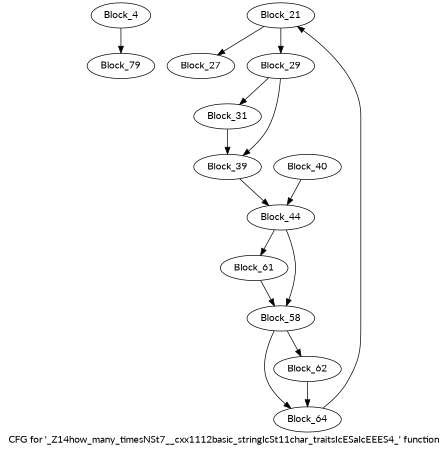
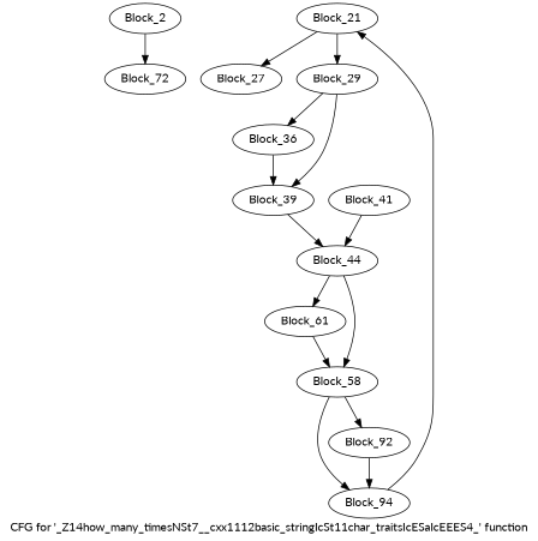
  digraph {
    fontname=Lato
    label="CFG for '_Z14how_many_timesNSt7__cxx1112basic_stringIcSt11char_traitsIcESaIcEEES4_' function"
    node [fontname=Lato]
    edge [fontname=Lato tailport=s0]
-   n1 [label=Block_4]
-   n2 [label=Block_79]
+   n1 [label=Block_2]
+   n2 [label=Block_72]
    n3 [label=Block_21]
    n4 [label=Block_27]
    n5 [label=Block_29]
-   n6 [label=Block_31]
+   n6 [label=Block_36]
    n7 [label=Block_39]
    n8 [label=Block_44]
-   n9 [label=Block_40]
+   n9 [label=Block_41]
    n10 [label=Block_61]
    n11 [label=Block_58]
-   n12 [label=Block_64]
-   n13 [label=Block_62]
+   n12 [label=Block_94]
+   n13 [label=Block_92]
    n1 -> n2
    n3 -> n4
    n3 -> n5 [tailport=s1]
    n5 -> n6
    n5 -> n7 [tailport=s1]
    n6 -> n7
    n7 -> n8 [tailport=s2]
    n8 -> n10
    n8 -> n11 [tailport=s1]
    n9 -> n8
    n10 -> n11
    n11 -> n12
    n11 -> n13 [tailport=s1]
    n12 -> n3 [tailport=s1]
    n13 -> n12
  }
